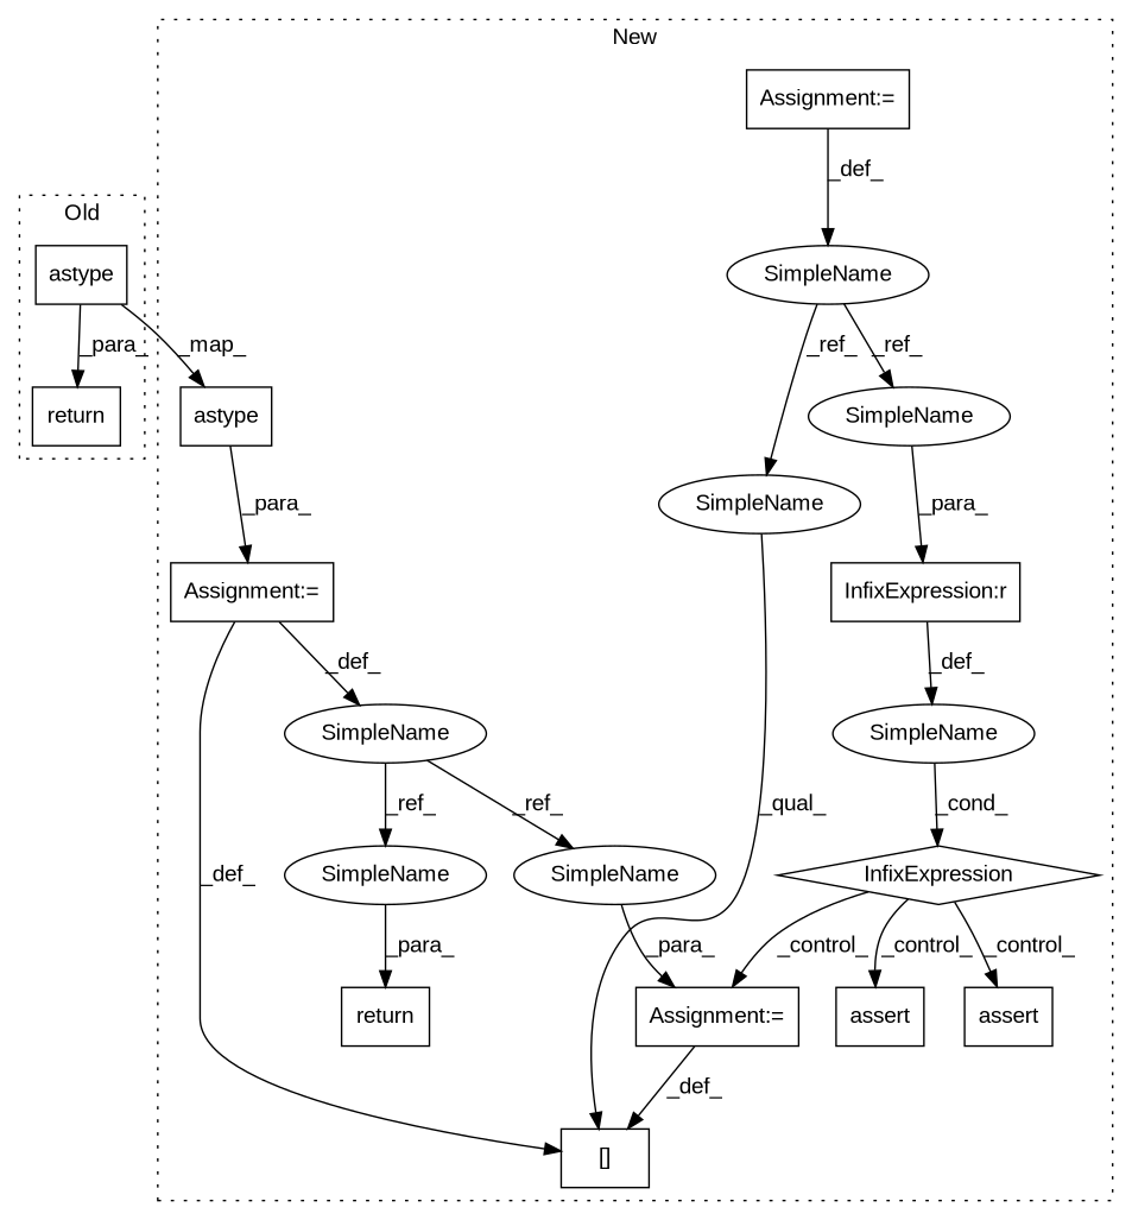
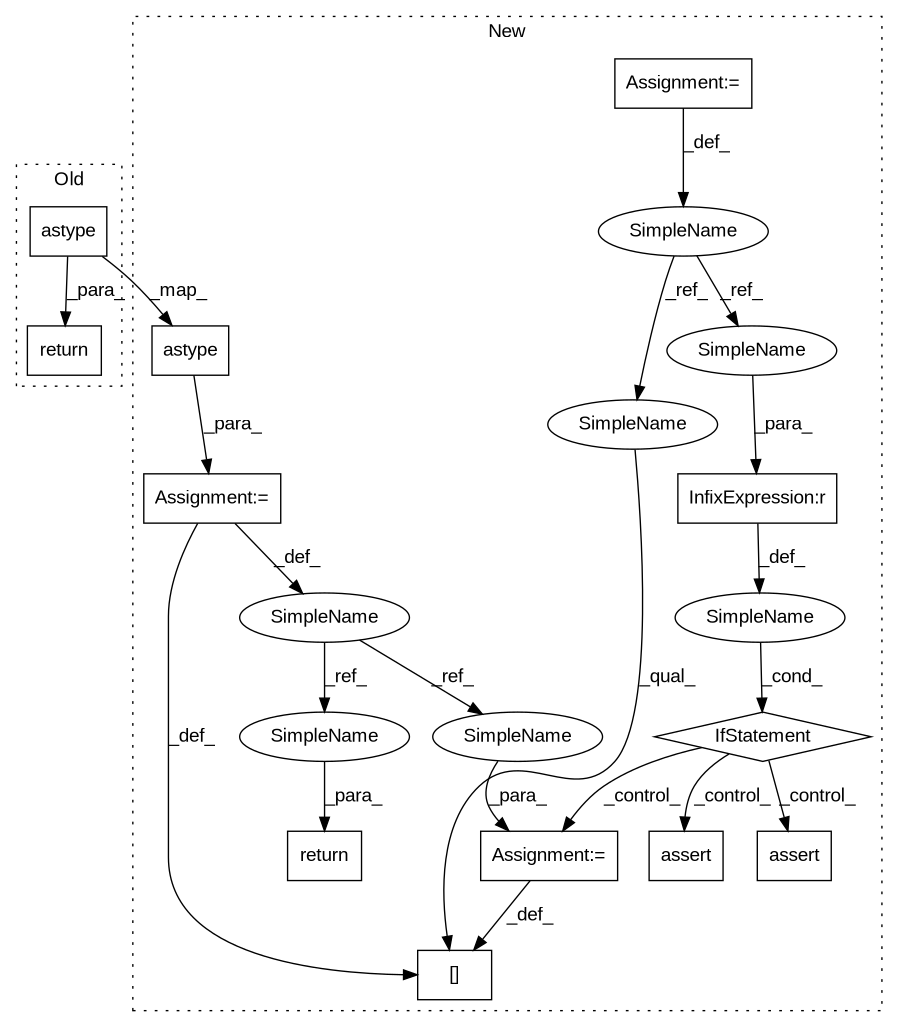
  digraph {
    fontname="Liberation Sans"
    node [a=42 l=7 s=7244 shape=box fontname="Liberation Sans"]
    edge [fontname="Liberation Sans"]
    n1 [a=41 label=return s=6936]
    n2 [a=32 l="7,1" label=astype s="6985,6997"]
    n3 [a=6 label=assert s=7452]
-   n4 [a=25 l="4,2" label=InfixExpression s="7427,7442" shape=diamond]
+   n4 [a=25 l="4,2" label=IfStatement s="7427,7442" shape=diamond]
    n5 [label=SimpleName shape=ellipse l="" s=""]
    n6 [a=7 l=1 label="Assignment:=" s=7748]
    n7 [a=27 l=4 label="InfixExpression:r" s=7434]
    n8 [a=6 label=assert s=7681]
    n9 [a=7 l=3 label="Assignment:="]
    n10 [l=6 label=SimpleName s=7359 shape=ellipse]
    n11 [a=41 label=return s=7767]
    n12 [a=2 l="4,1" label="[]" s="7733,7747"]
    n13 [a=32 l="7,1" label=astype s="7408,7420"]
    n14 [l=3 label=SimpleName shape=ellipse]
    n15 [a=7 l=1 label="Assignment:=" s=7365]
    n16 [l=3 label=SimpleName s=7733 shape=ellipse]
    n17 [l=3 label=SimpleName s=7431 shape=ellipse]
    n18 [l=6 label=SimpleName s=7774 shape=ellipse]
    n19 [l=6 label=SimpleName s=7749 shape=ellipse]
    subgraph cluster_1 {
      label=Old
      style=dotted
      n1
      n2
    }
    subgraph cluster_2 {
      label=New
      style=dotted
      n3
      n4
      n5
      n6
      n7
      n8
      n9
      n10
      n11
      n12
      n13
      n14
      n15
      n16
      n17
      n18
      n19
    }
    n2 -> n1 [label=_para_]
    n2 -> n13 [label=_map_]
    n4 -> n3 [label=_control_]
    n4 -> n6 [label=_control_]
    n4 -> n8 [label=_control_]
    n5 -> n4 [label=_cond_]
    n6 -> n12 [label=_def_]
    n7 -> n5 [label=_def_]
    n9 -> n14 [label=_def_]
    n10 -> n18 [label=_ref_]
    n10 -> n19 [label=_ref_]
    n13 -> n15 [label=_para_]
    n14 -> n16 [label=_ref_]
    n14 -> n17 [label=_ref_]
    n15 -> n10 [label=_def_]
    n15 -> n12 [label=_def_]
    n16 -> n12 [label=_qual_]
    n17 -> n7 [label=_para_]
    n18 -> n11 [label=_para_]
    n19 -> n6 [label=_para_]
  }
